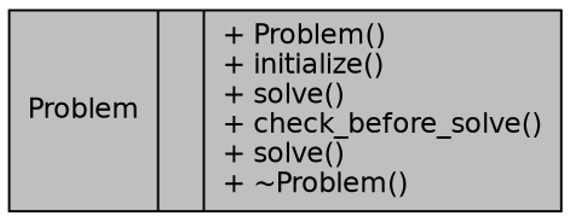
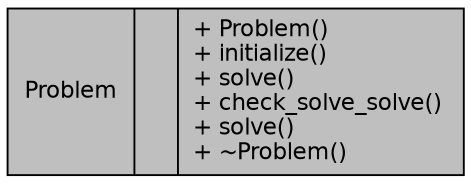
  digraph {
    rankdir=LR
-   n1 [color=black fillcolor=grey75 fontcolor=black fontname=Helvetica fontsize=12 height=0.2 label="{Problem\n||+ Problem()\l+ initialize()\l+ solve()\l+ check_before_solve()\l+ solve()\l+ ~Problem()\l}" shape=record style=filled width=0.4]
+   n1 [color=black fillcolor=grey75 fontcolor=black fontname=Helvetica fontsize=12 height=0.2 label="{Problem\n||+ Problem()\l+ initialize()\l+ solve()\l+ check_solve_solve()\l+ solve()\l+ ~Problem()\l}" shape=record style=filled width=0.4]
  }
